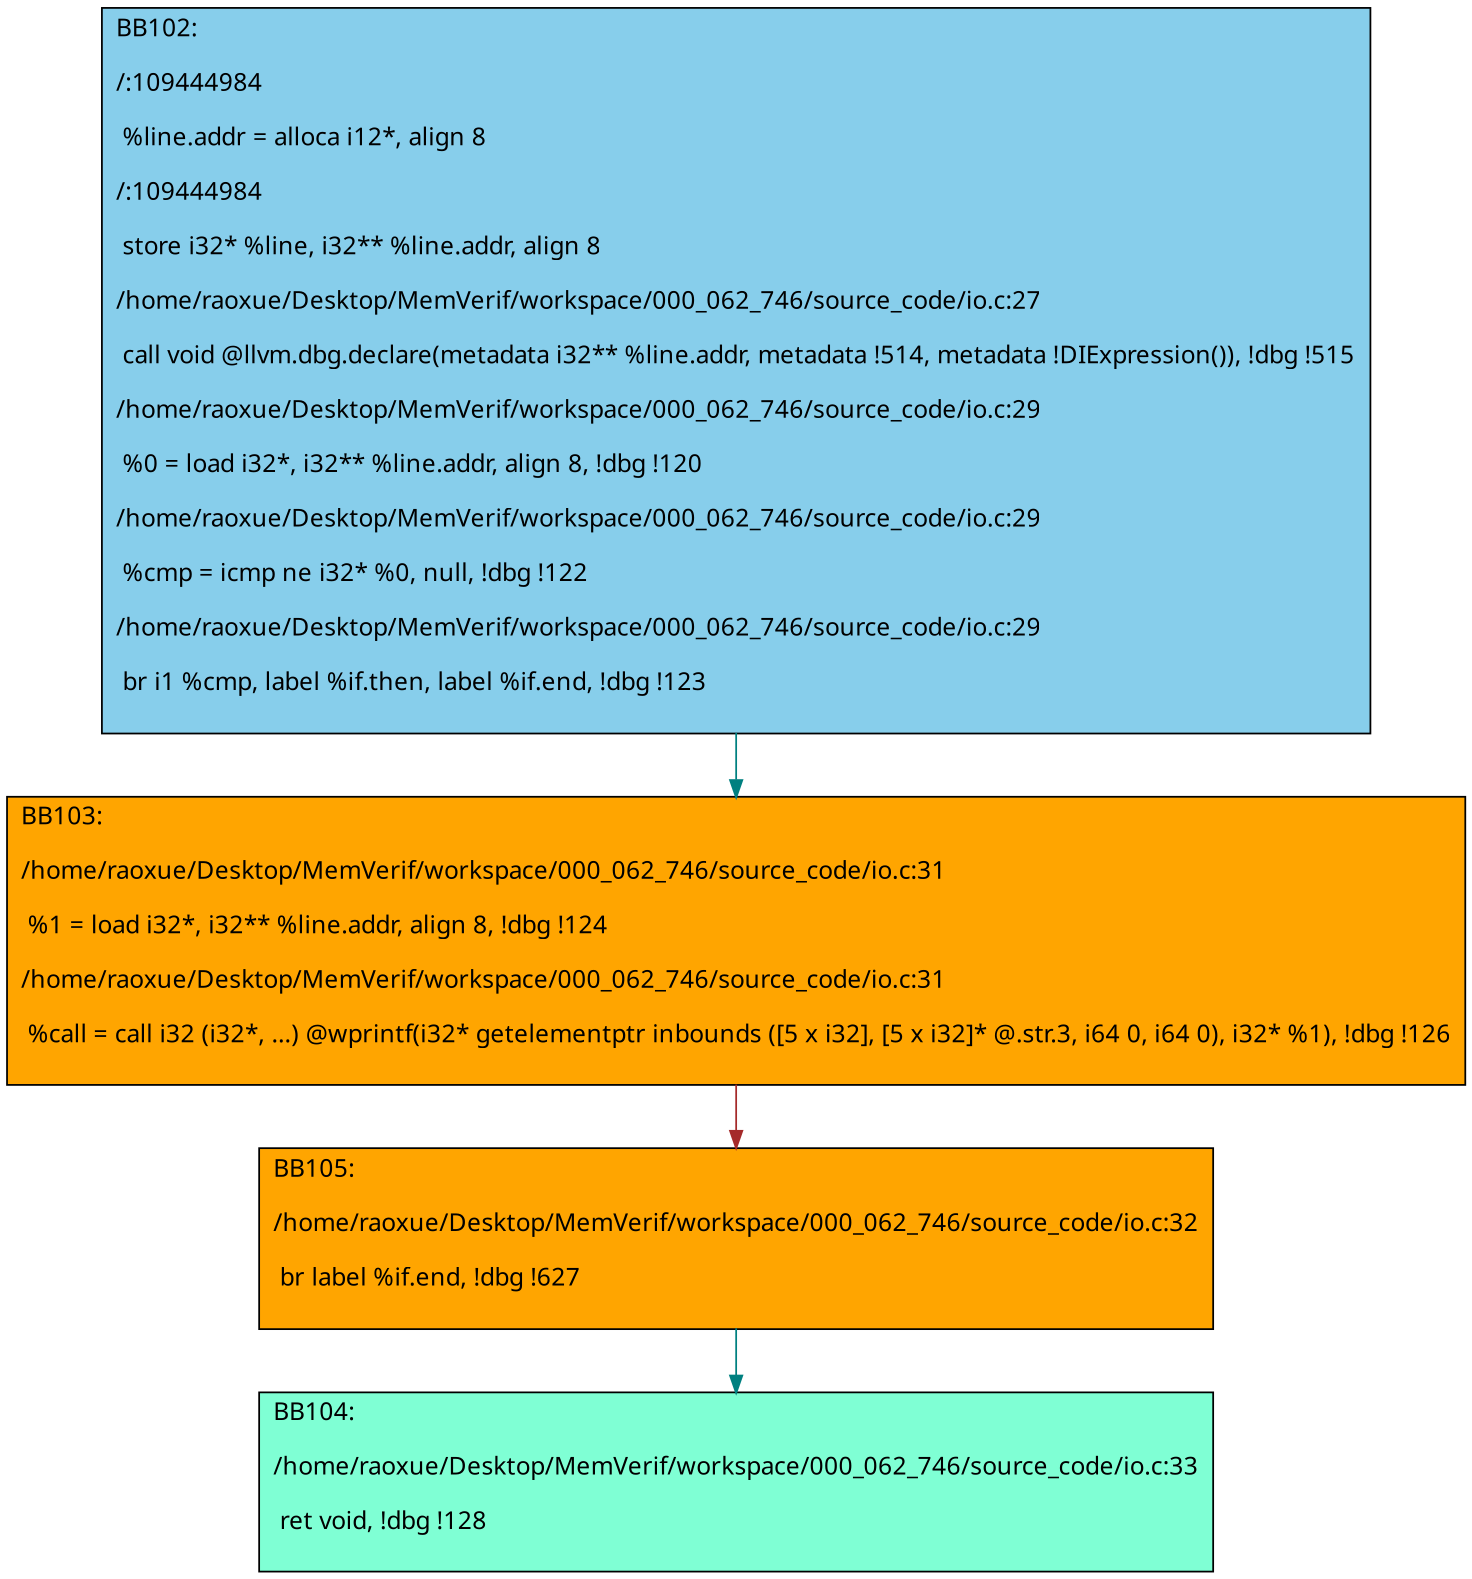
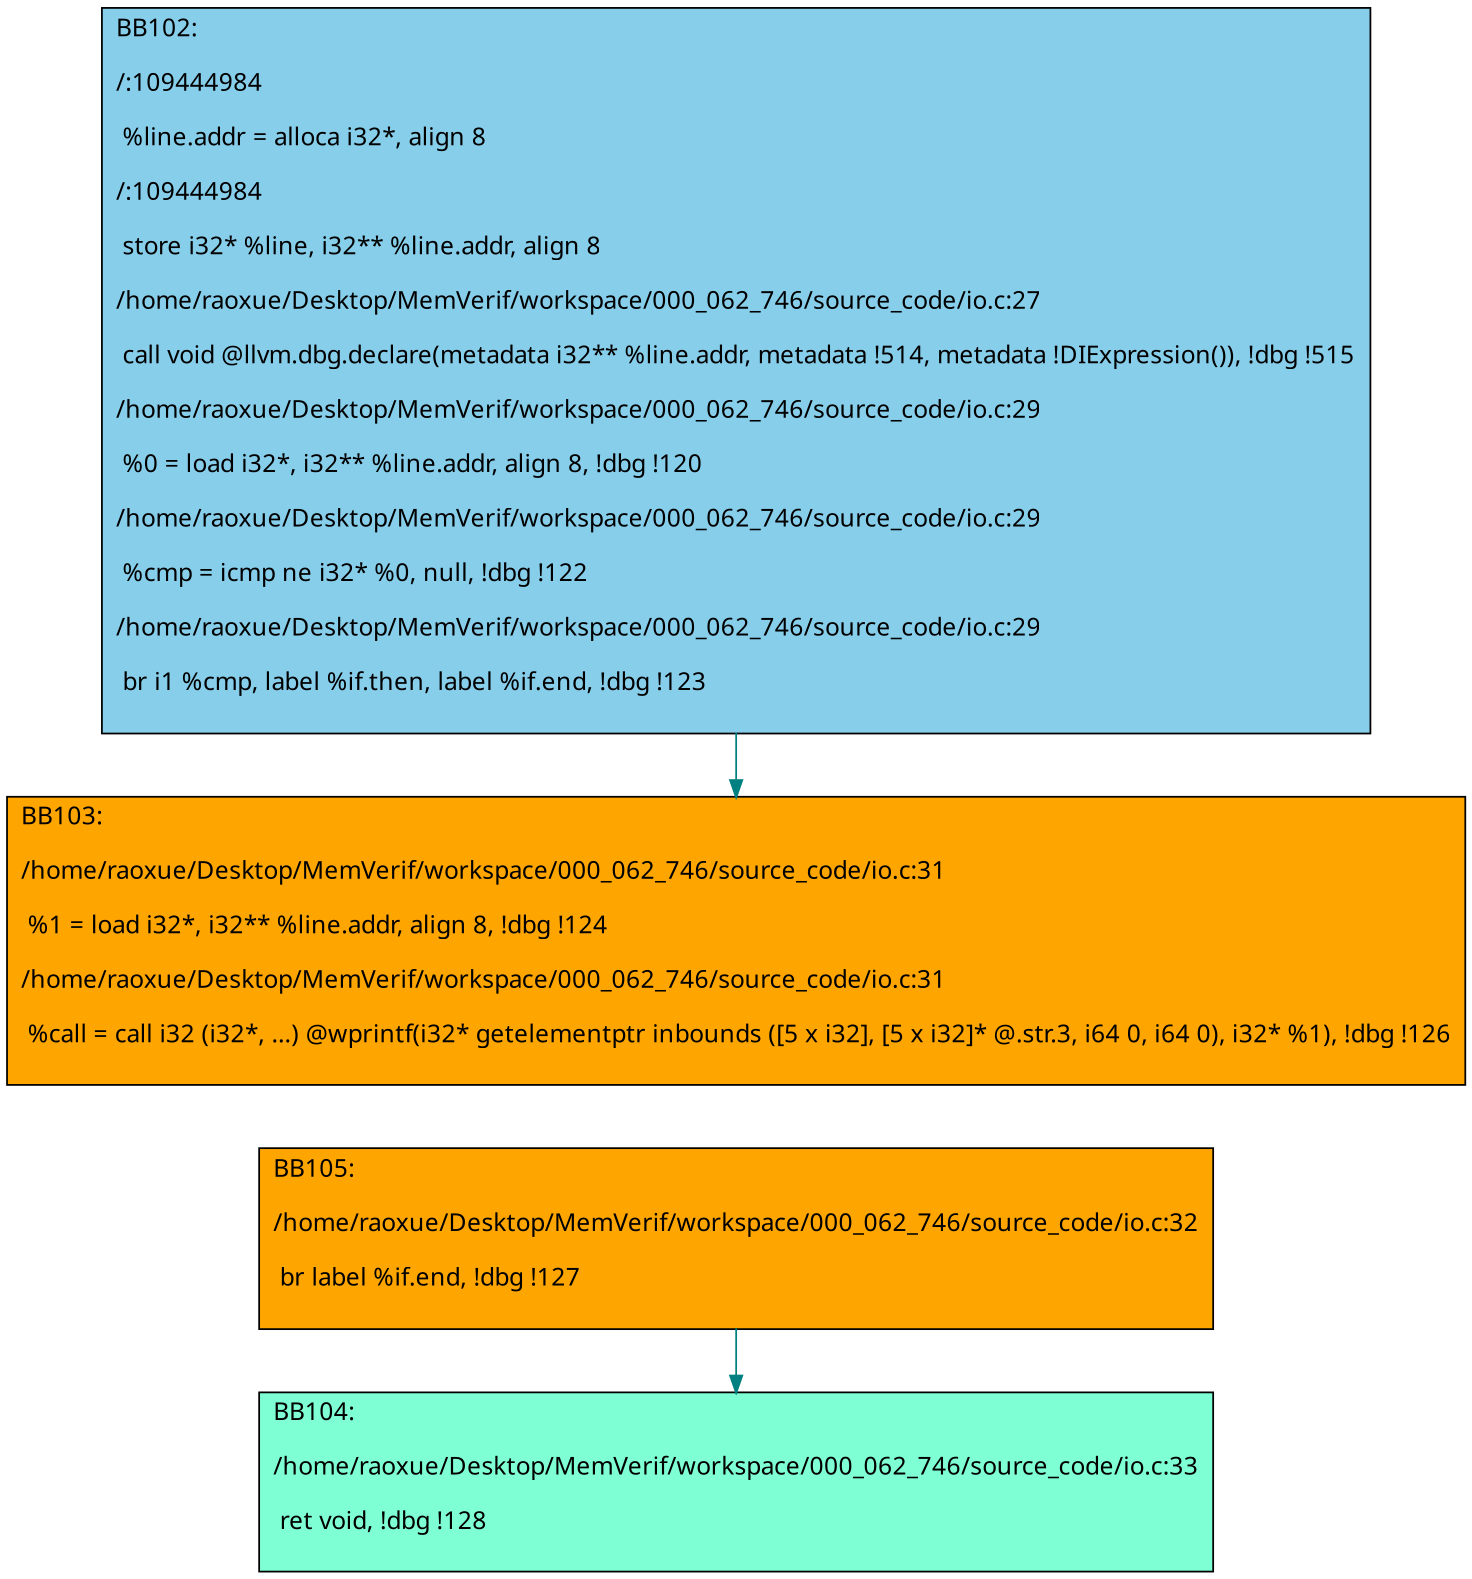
  digraph {
    fontname="Noto Sans"
    node [fillcolor=orange fontname="Noto Sans" shape=record style=filled]
    edge [color=teal fontname="Noto Sans"]
-   n1 [fillcolor=skyblue label="{BB102:\l\l/:109444984\l\n  %line.addr = alloca i12*, align 8\l\n/:109444984\l\n  store i32* %line, i32** %line.addr, align 8\l\n/home/raoxue/Desktop/MemVerif/workspace/000_062_746/source_code/io.c:27\l\n  call void @llvm.dbg.declare(metadata i32** %line.addr, metadata !514, metadata !DIExpression()), !dbg !515\l\n/home/raoxue/Desktop/MemVerif/workspace/000_062_746/source_code/io.c:29\l\n  %0 = load i32*, i32** %line.addr, align 8, !dbg !120\l\n/home/raoxue/Desktop/MemVerif/workspace/000_062_746/source_code/io.c:29\l\n  %cmp = icmp ne i32* %0, null, !dbg !122\l\n/home/raoxue/Desktop/MemVerif/workspace/000_062_746/source_code/io.c:29\l\n  br i1 %cmp, label %if.then, label %if.end, !dbg !123\l\n}"]
+   n1 [fillcolor=skyblue label="{BB102:\l\l/:109444984\l\n  %line.addr = alloca i32*, align 8\l\n/:109444984\l\n  store i32* %line, i32** %line.addr, align 8\l\n/home/raoxue/Desktop/MemVerif/workspace/000_062_746/source_code/io.c:27\l\n  call void @llvm.dbg.declare(metadata i32** %line.addr, metadata !514, metadata !DIExpression()), !dbg !515\l\n/home/raoxue/Desktop/MemVerif/workspace/000_062_746/source_code/io.c:29\l\n  %0 = load i32*, i32** %line.addr, align 8, !dbg !120\l\n/home/raoxue/Desktop/MemVerif/workspace/000_062_746/source_code/io.c:29\l\n  %cmp = icmp ne i32* %0, null, !dbg !122\l\n/home/raoxue/Desktop/MemVerif/workspace/000_062_746/source_code/io.c:29\l\n  br i1 %cmp, label %if.then, label %if.end, !dbg !123\l\n}"]
    n2 [label="{BB103:\l\l/home/raoxue/Desktop/MemVerif/workspace/000_062_746/source_code/io.c:31\l\n  %1 = load i32*, i32** %line.addr, align 8, !dbg !124\l\n/home/raoxue/Desktop/MemVerif/workspace/000_062_746/source_code/io.c:31\l\n  %call = call i32 (i32*, ...) @wprintf(i32* getelementptr inbounds ([5 x i32], [5 x i32]* @.str.3, i64 0, i64 0), i32* %1), !dbg !126\l\n}"]
-   n3 [label="{BB105:\l\l/home/raoxue/Desktop/MemVerif/workspace/000_062_746/source_code/io.c:32\l\n  br label %if.end, !dbg !627\l\n}"]
+   n3 [label="{BB105:\l\l/home/raoxue/Desktop/MemVerif/workspace/000_062_746/source_code/io.c:32\l\n  br label %if.end, !dbg !127\l\n}"]
    n4 [fillcolor=aquamarine label="{BB104:\l\l/home/raoxue/Desktop/MemVerif/workspace/000_062_746/source_code/io.c:33\l\n  ret void, !dbg !128\l\n}"]
    n1 -> n2
-   n2 -> n3 [color=brown]
    n3 -> n4
  }
